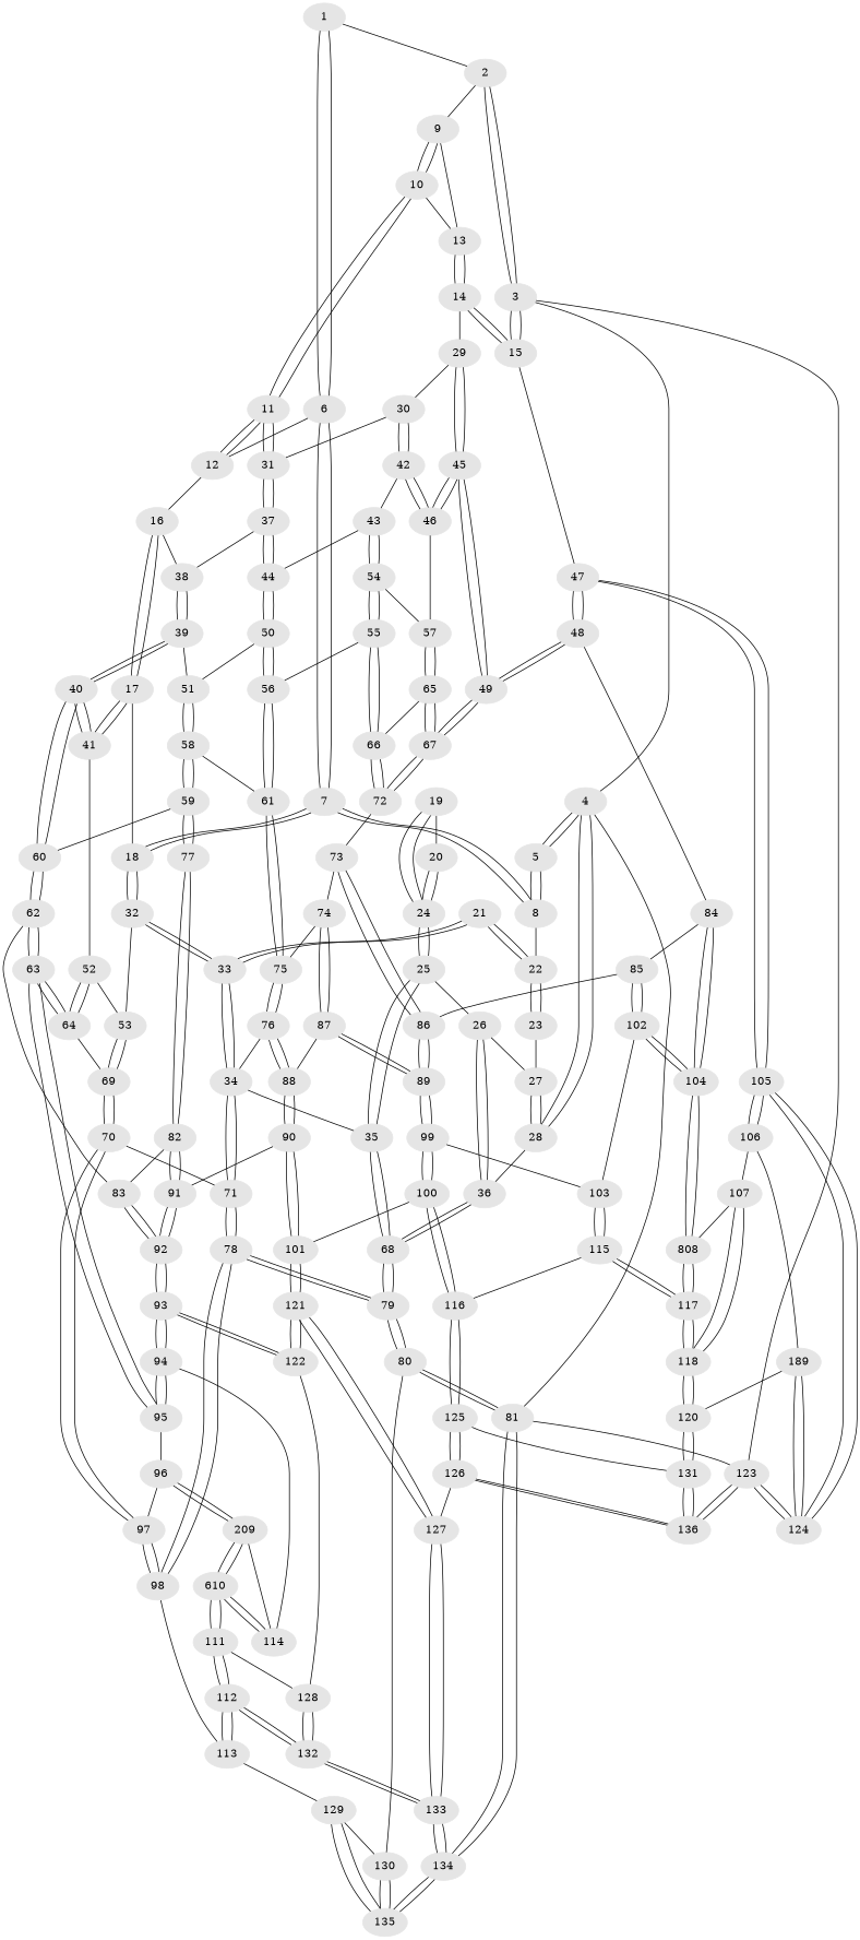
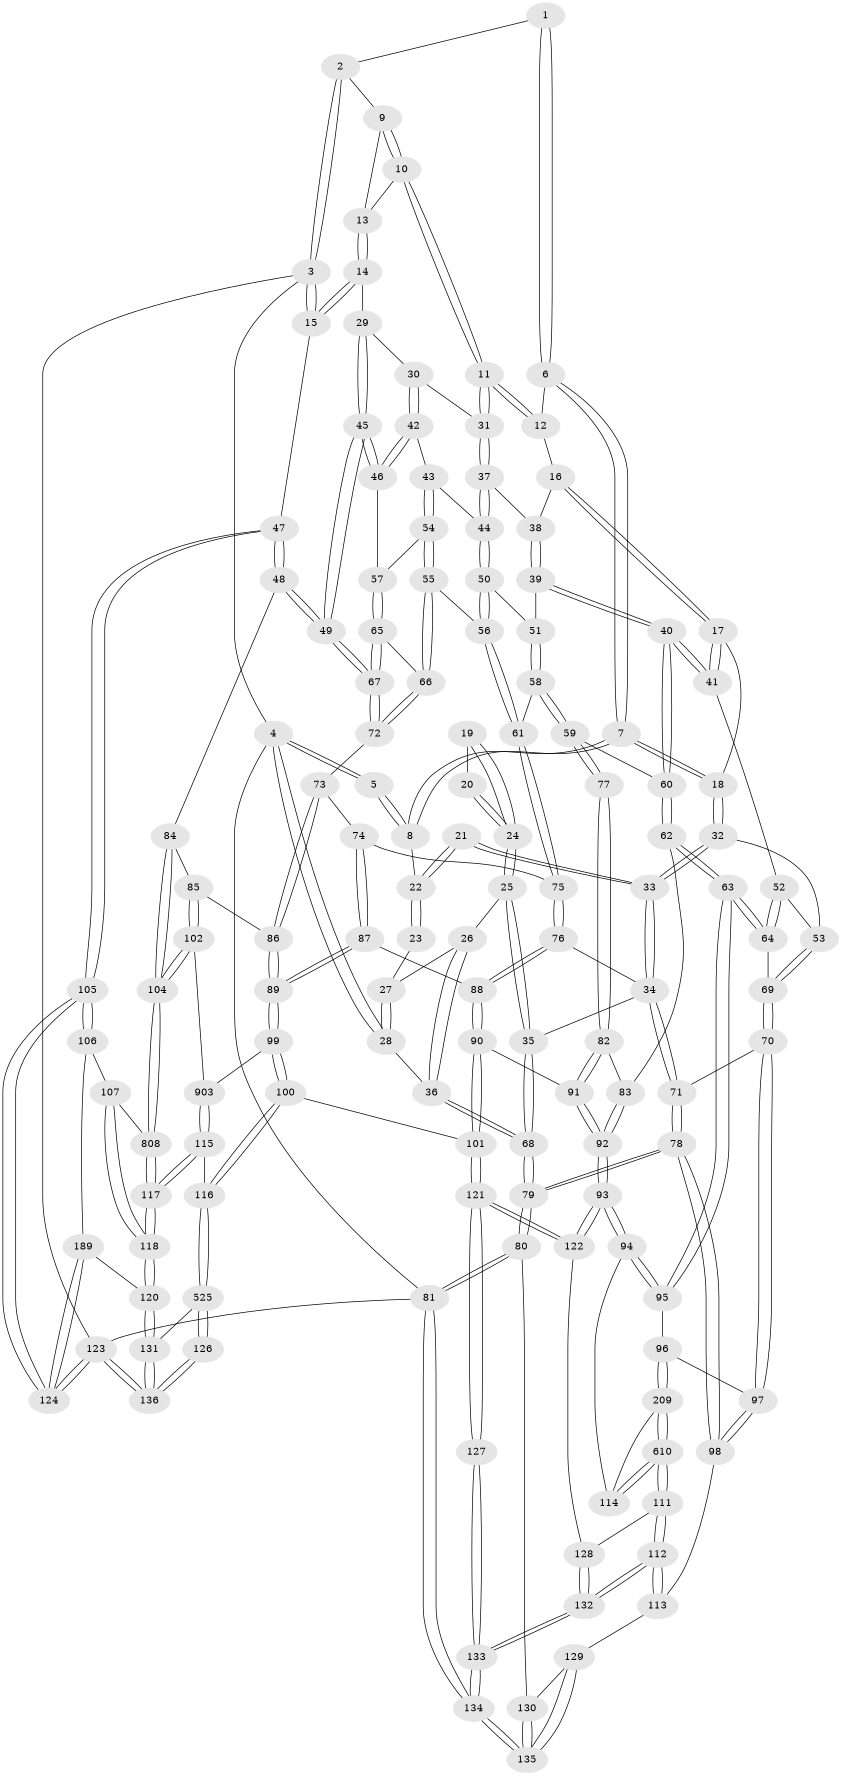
  graph {
    node [color=gray90 style=filled]
    1
    2
    6
    3
    9
    7
    12
    4
    15
    123
    10
    13
    5
    28
    81
    47
    124
    136
    8
    36
    134
    22
    18
    16
    32
    23
    11
    14
    31
    37
    17
    38
    29
    30
    45
    48
    105
    41
    39
    52
    33
    53
    19
    20
    24
    25
    21
    34
    27
    26
    35
    68
    42
    46
    49
    43
    44
    69
    71
    78
    79
    50
    40
    51
    60
    58
    62
    64
    54
    57
    55
    56
    67
    65
    84
    106
    85
    104
    72
    61
    59
    70
    66
    75
    77
    82
    63
    83
    76
    95
    92
    96
    73
    80
    97
    98
    74
    86
    87
    89
    88
    90
    91
    113
    130
    135
    93
    102
    n109 [label=808]
-   103
+   103 [label=903]
    99
    101
    100
    121
    94
    122
    114
    128
    n119 [label=209]
    n120 [label=610]
    129
    116
    115
-   125
+   125 [label=525]
    127
    117
    107
    n128 [label=189]
    118
    120
    111
    112
    132
    133
    131
    126
    1 -- 2
    1 -- 6
    1 -- 6
    2 -- 3
    2 -- 3
    2 -- 9
    6 -- 7
    6 -- 7
    6 -- 12
    3 -- 4
    3 -- 15
    3 -- 15
    3 -- 123
    9 -- 10
    9 -- 10
    9 -- 13
    7 -- 8
    7 -- 8
    7 -- 18
    7 -- 18
    12 -- 16
    4 -- 5
    4 -- 5
    4 -- 28
    4 -- 28
    4 -- 81
    15 -- 47
    123 -- 124
    123 -- 124
    123 -- 136
    123 -- 136
    10 -- 13
    10 -- 11
    10 -- 11
    13 -- 14
    13 -- 14
    5 -- 8
    5 -- 8
    28 -- 36
    81 -- 123
    81 -- 134
    81 -- 134
    47 -- 48
    47 -- 48
    47 -- 105
    47 -- 105
    8 -- 22
    36 -- 68
    36 -- 68
    134 -- 135
    134 -- 135
    22 -- 23
    22 -- 23
    18 -- 32
    18 -- 32
    16 -- 17
    16 -- 17
    16 -- 38
    32 -- 33
    32 -- 33
    32 -- 53
    23 -- 27
    11 -- 12
    11 -- 12
    11 -- 31
    11 -- 31
    14 -- 15
    14 -- 15
    14 -- 29
    31 -- 37
    31 -- 37
    37 -- 38
    37 -- 44
    37 -- 44
    17 -- 18
    17 -- 41
    17 -- 41
    38 -- 39
    38 -- 39
    29 -- 30
    29 -- 45
    29 -- 45
    30 -- 31
    30 -- 42
    30 -- 42
    45 -- 46
    45 -- 46
    45 -- 49
    45 -- 49
    48 -- 49
    48 -- 49
    48 -- 84
    105 -- 124
    105 -- 124
    105 -- 106
    105 -- 106
    41 -- 52
    39 -- 40
    39 -- 40
    39 -- 51
    52 -- 53
    52 -- 64
    52 -- 64
    33 -- 34
    33 -- 34
    53 -- 69
    53 -- 69
    19 -- 20
    19 -- 24
    19 -- 24
    20 -- 24
    20 -- 24
    24 -- 25
    24 -- 25
    25 -- 26
    25 -- 35
    25 -- 35
    21 -- 22
    21 -- 22
    21 -- 33
    21 -- 33
    34 -- 35
    34 -- 71
    34 -- 71
    27 -- 28
    27 -- 28
    26 -- 36
    26 -- 36
    26 -- 27
    35 -- 68
    35 -- 68
    68 -- 79
    68 -- 79
    42 -- 46
    42 -- 46
    42 -- 43
    46 -- 57
    49 -- 67
    49 -- 67
    43 -- 44
    43 -- 54
    43 -- 54
    44 -- 50
    44 -- 50
    69 -- 70
    69 -- 70
    71 -- 78
    71 -- 78
    78 -- 79
    78 -- 79
    78 -- 98
    78 -- 98
    79 -- 80
    79 -- 80
    50 -- 51
    50 -- 56
    50 -- 56
    40 -- 41
    40 -- 41
    40 -- 60
    40 -- 60
    51 -- 58
    51 -- 58
    60 -- 62
    60 -- 62
    58 -- 61
    58 -- 59
    58 -- 59
    62 -- 63
    62 -- 63
    62 -- 83
    64 -- 69
    54 -- 57
    54 -- 55
    54 -- 55
    57 -- 65
    57 -- 65
    55 -- 56
    55 -- 66
    55 -- 66
    56 -- 61
    56 -- 61
    67 -- 72
    67 -- 72
    65 -- 67
    65 -- 67
    65 -- 66
    84 -- 85
    84 -- 104
    84 -- 104
    106 -- 107
    106 -- n128
    85 -- 86
    85 -- 102
    85 -- 102
    104 -- n109
    104 -- n109
    72 -- 73
    61 -- 75
    61 -- 75
    59 -- 60
    59 -- 77
    59 -- 77
    70 -- 71
    70 -- 97
    70 -- 97
    66 -- 72
    66 -- 72
    75 -- 76
    75 -- 76
    77 -- 82
    77 -- 82
    82 -- 83
    82 -- 91
    82 -- 91
    63 -- 64
    63 -- 64
    63 -- 95
    63 -- 95
    83 -- 92
    83 -- 92
    76 -- 34
    76 -- 88
    76 -- 88
    95 -- 96
    92 -- 93
    92 -- 93
    96 -- 97
    96 -- n119
    96 -- n119
    73 -- 74
    73 -- 86
    73 -- 86
    80 -- 81
    80 -- 81
    80 -- 130
    97 -- 98
    97 -- 98
    98 -- 113
    74 -- 75
    74 -- 87
    74 -- 87
    86 -- 89
    86 -- 89
    87 -- 89
    87 -- 89
    87 -- 88
    89 -- 99
    89 -- 99
    88 -- 90
    88 -- 90
    90 -- 91
    90 -- 101
    90 -- 101
    91 -- 92
    91 -- 92
    113 -- 129
    130 -- 135
    130 -- 135
    93 -- 94
    93 -- 94
    93 -- 122
    93 -- 122
    102 -- 104
    102 -- 104
    102 -- 103
    n109 -- 117
    n109 -- 117
    103 -- 115
    103 -- 115
    99 -- 103
    99 -- 100
    99 -- 100
    101 -- 121
    101 -- 121
    100 -- 101
    100 -- 116
    100 -- 116
    121 -- 122
    121 -- 122
    121 -- 127
    121 -- 127
    94 -- 95
    94 -- 95
    94 -- 114
    122 -- 128
    128 -- 132
    128 -- 132
    n119 -- 114
    n119 -- n120
    n119 -- n120
    n120 -- 114
    n120 -- 114
    n120 -- 111
    n120 -- 111
    129 -- 130
    129 -- 135
    129 -- 135
    116 -- 125
    116 -- 125
    115 -- 116
    115 -- 117
    115 -- 117
    125 -- 131
    125 -- 126
    125 -- 126
    127 -- 133
    127 -- 133
    117 -- 118
    117 -- 118
    107 -- n109
    107 -- 118
    107 -- 118
    n128 -- 124
    n128 -- 124
    n128 -- 120
    118 -- 120
    118 -- 120
    120 -- 131
    120 -- 131
    111 -- 128
    111 -- 112
    111 -- 112
    112 -- 113
    112 -- 113
    112 -- 132
    112 -- 132
    132 -- 133
    132 -- 133
    133 -- 134
    133 -- 134
    131 -- 136
    131 -- 136
    126 -- 136
    126 -- 136
-   126 -- 127
  }
